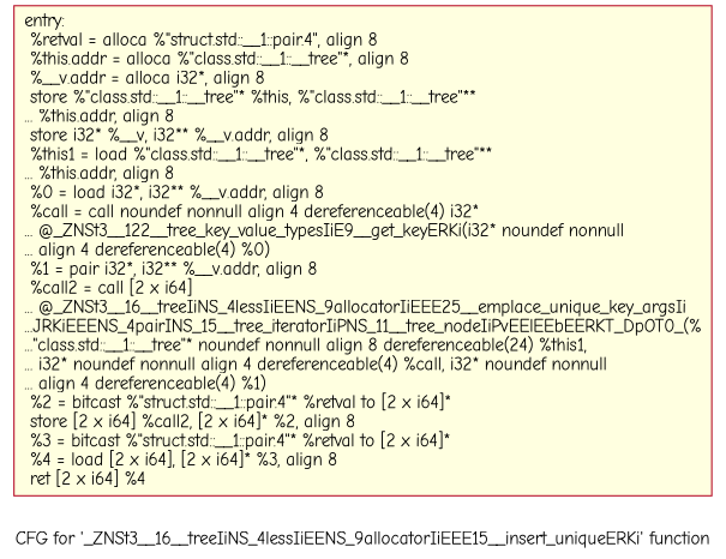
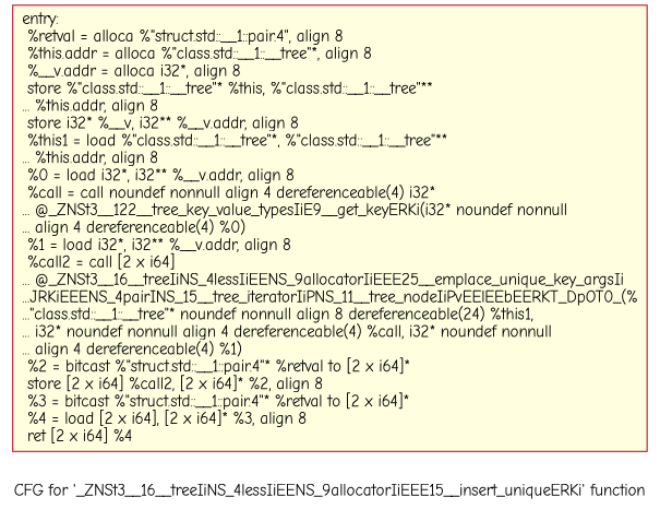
  digraph {
    label="CFG for '_ZNSt3__16__treeIiNS_4lessIiEENS_9allocatorIiEEE15__insert_uniqueERKi' function"
    fontname="Comic Neue"
-   n1 [color="#b70d28ff" fillcolor=lightyellow label="{entry:\l  %retval = alloca %\"struct.std::__1::pair.4\", align 8\l  %this.addr = alloca %\"class.std::__1::__tree\"*, align 8\l  %__v.addr = alloca i32*, align 8\l  store %\"class.std::__1::__tree\"* %this, %\"class.std::__1::__tree\"**\l... %this.addr, align 8\l  store i32* %__v, i32** %__v.addr, align 8\l  %this1 = load %\"class.std::__1::__tree\"*, %\"class.std::__1::__tree\"**\l... %this.addr, align 8\l  %0 = load i32*, i32** %__v.addr, align 8\l  %call = call noundef nonnull align 4 dereferenceable(4) i32*\l... @_ZNSt3__122__tree_key_value_typesIiE9__get_keyERKi(i32* noundef nonnull\l... align 4 dereferenceable(4) %0)\l  %1 = pair i32*, i32** %__v.addr, align 8\l  %call2 = call [2 x i64]\l... @_ZNSt3__16__treeIiNS_4lessIiEENS_9allocatorIiEEE25__emplace_unique_key_argsIi\l...JRKiEEENS_4pairINS_15__tree_iteratorIiPNS_11__tree_nodeIiPvEElEEbEERKT_DpOT0_(%\l...\"class.std::__1::__tree\"* noundef nonnull align 8 dereferenceable(24) %this1,\l... i32* noundef nonnull align 4 dereferenceable(4) %call, i32* noundef nonnull\l... align 4 dereferenceable(4) %1)\l  %2 = bitcast %\"struct.std::__1::pair.4\"* %retval to [2 x i64]*\l  store [2 x i64] %call2, [2 x i64]* %2, align 8\l  %3 = bitcast %\"struct.std::__1::pair.4\"* %retval to [2 x i64]*\l  %4 = load [2 x i64], [2 x i64]* %3, align 8\l  ret [2 x i64] %4\l}" shape=record style=filled fontname="Comic Neue"]
+   n1 [color="#b70d28ff" fillcolor=lightyellow label="{entry:\l  %retval = alloca %\"struct.std::__1::pair.4\", align 8\l  %this.addr = alloca %\"class.std::__1::__tree\"*, align 8\l  %__v.addr = alloca i32*, align 8\l  store %\"class.std::__1::__tree\"* %this, %\"class.std::__1::__tree\"**\l... %this.addr, align 8\l  store i32* %__v, i32** %__v.addr, align 8\l  %this1 = load %\"class.std::__1::__tree\"*, %\"class.std::__1::__tree\"**\l... %this.addr, align 8\l  %0 = load i32*, i32** %__v.addr, align 8\l  %call = call noundef nonnull align 4 dereferenceable(4) i32*\l... @_ZNSt3__122__tree_key_value_typesIiE9__get_keyERKi(i32* noundef nonnull\l... align 4 dereferenceable(4) %0)\l  %1 = load i32*, i32** %__v.addr, align 8\l  %call2 = call [2 x i64]\l... @_ZNSt3__16__treeIiNS_4lessIiEENS_9allocatorIiEEE25__emplace_unique_key_argsIi\l...JRKiEEENS_4pairINS_15__tree_iteratorIiPNS_11__tree_nodeIiPvEElEEbEERKT_DpOT0_(%\l...\"class.std::__1::__tree\"* noundef nonnull align 8 dereferenceable(24) %this1,\l... i32* noundef nonnull align 4 dereferenceable(4) %call, i32* noundef nonnull\l... align 4 dereferenceable(4) %1)\l  %2 = bitcast %\"struct.std::__1::pair.4\"* %retval to [2 x i64]*\l  store [2 x i64] %call2, [2 x i64]* %2, align 8\l  %3 = bitcast %\"struct.std::__1::pair.4\"* %retval to [2 x i64]*\l  %4 = load [2 x i64], [2 x i64]* %3, align 8\l  ret [2 x i64] %4\l}" shape=record style=filled fontname="Comic Neue"]
  }
